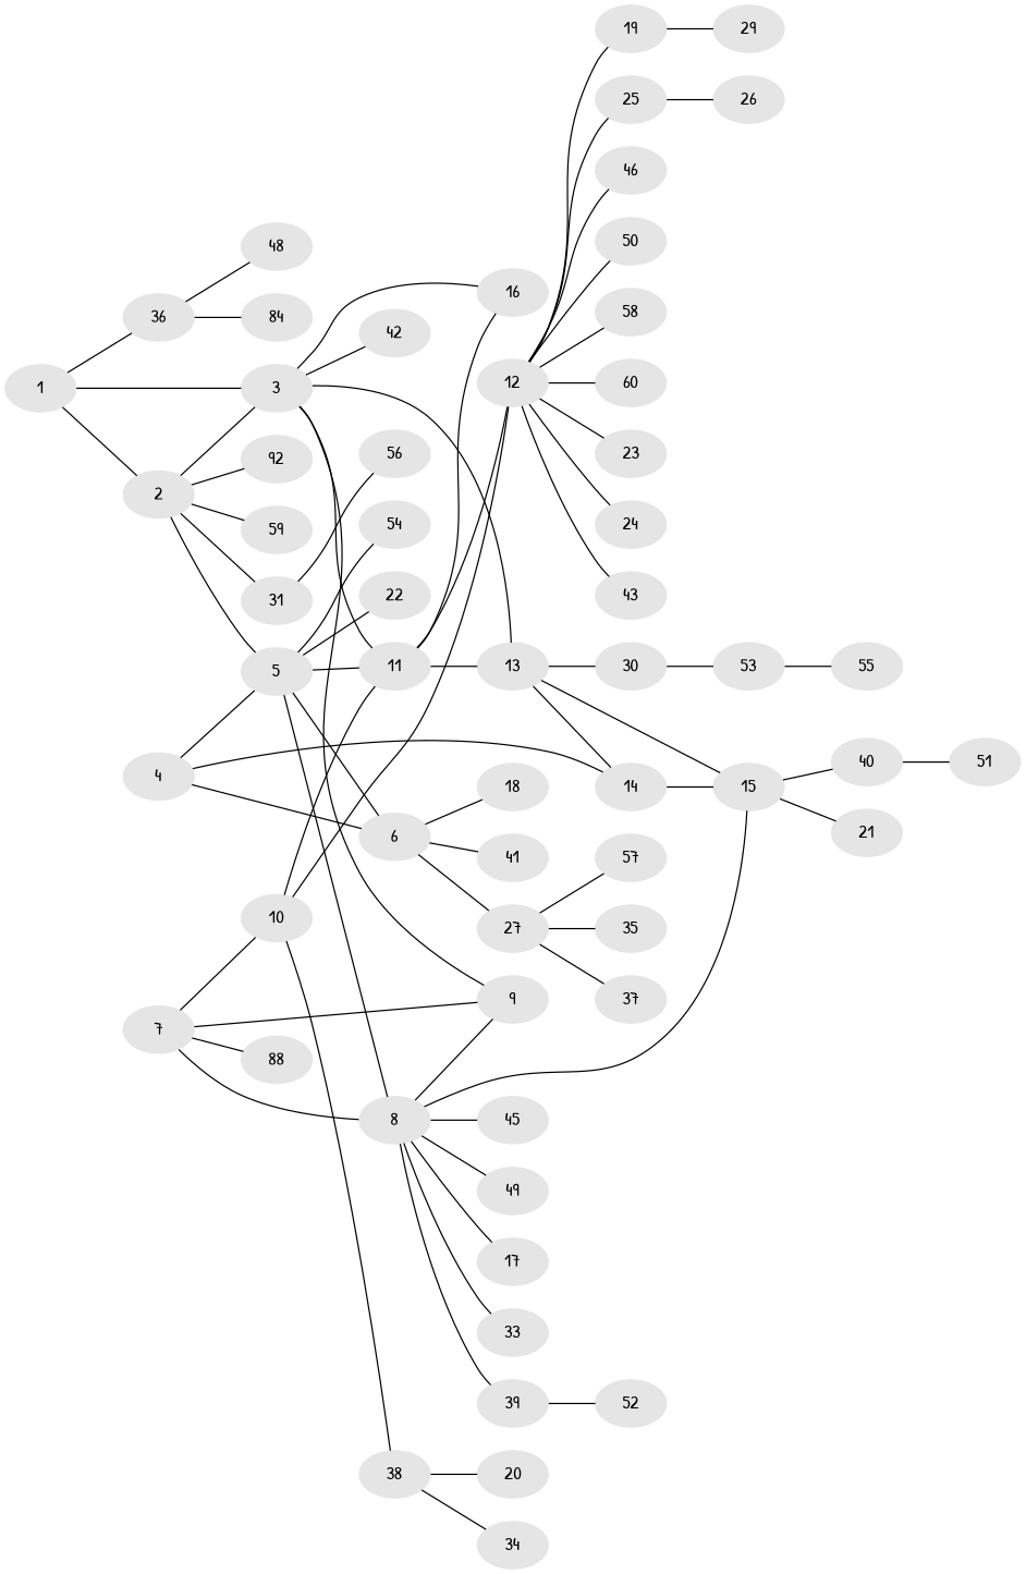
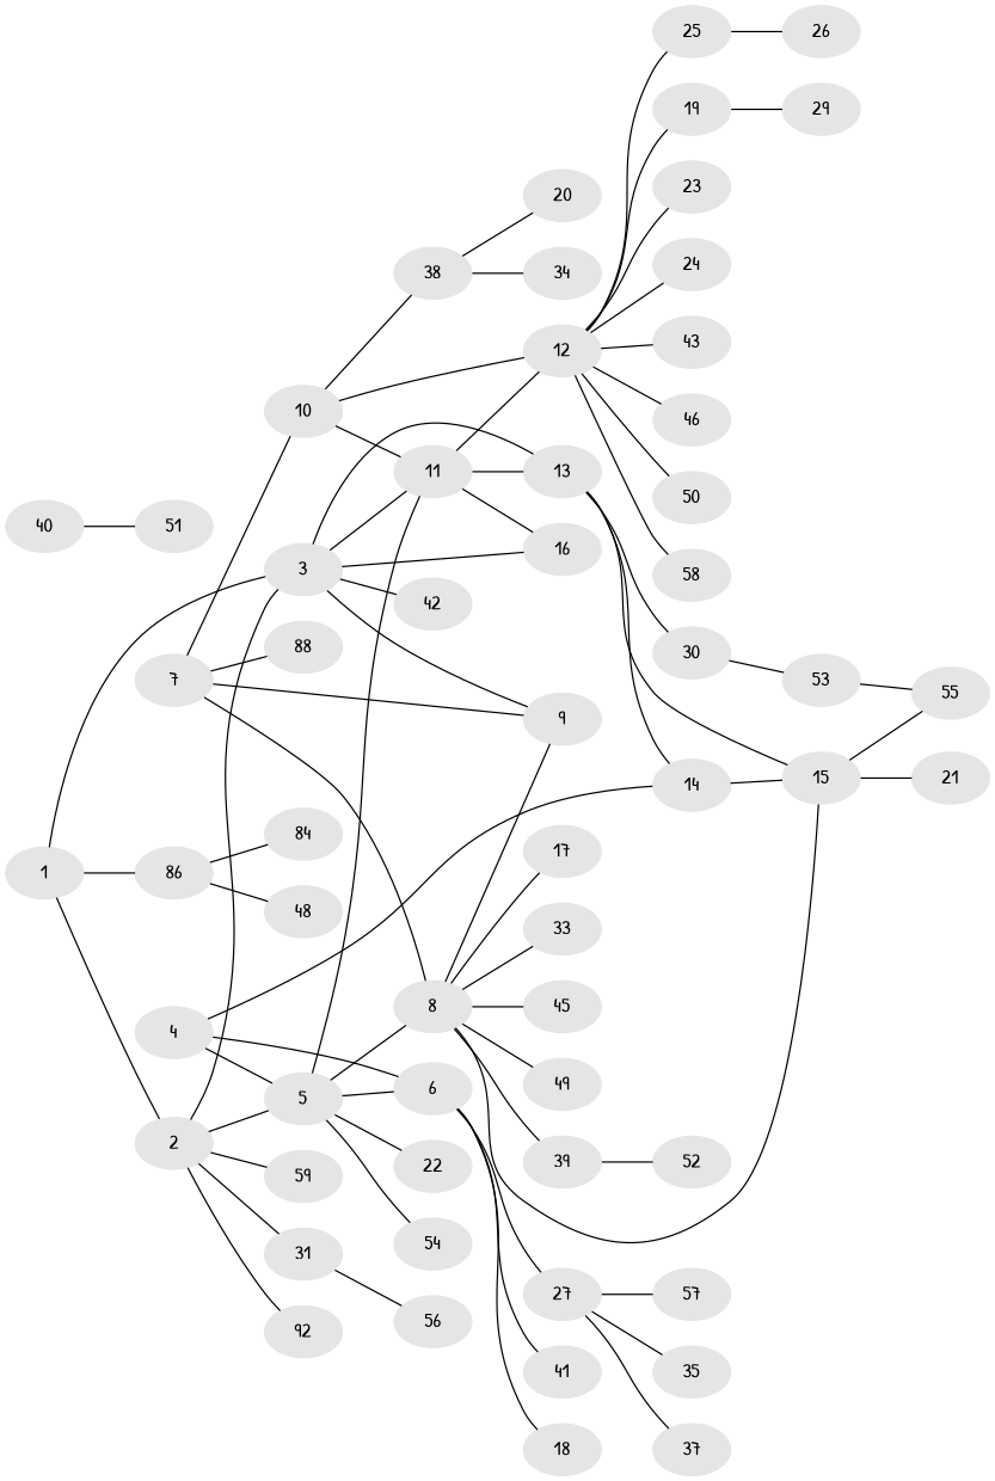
  graph {
    fontname="Patrick Hand"
    rankdir=LR
    node [color=gray90 fontname="Patrick Hand" style=filled]
    edge [fontname="Patrick Hand"]
    1
    2
    3
-   36
+   36 [label=86]
    5
    31
    n7 [label=92]
    59
    9
    11
    13
    16
    42
    n14 [label=84]
    48
    6
    8
    22
    54
    56
    12
    14
    15
    30
    4
    18
    27
    41
    17
    33
    39
    45
    49
    35
    37
    57
    7
    10
    n39 [label=88]
    38
    21
    40
    52
    19
    23
    24
    25
    43
    46
    50
    58
-   60
    20
    34
    29
    26
    53
    51
    55
    1 -- 2
    1 -- 3
    1 -- 36
    2 -- 3
    2 -- 5
    2 -- 31
    2 -- n7
    2 -- 59
    3 -- 9
    3 -- 11
    3 -- 13
    3 -- 16
    3 -- 42
    36 -- n14
    36 -- 48
    5 -- 11
    5 -- 6
    5 -- 8
    5 -- 22
    5 -- 54
    31 -- 56
    11 -- 13
    11 -- 16
    11 -- 12
    13 -- 14
    13 -- 15
    13 -- 30
    6 -- 18
    6 -- 27
    6 -- 41
    8 -- 9
    8 -- 15
    8 -- 17
    8 -- 33
    8 -- 39
    8 -- 45
    8 -- 49
    12 -- 19
    12 -- 23
    12 -- 24
    12 -- 25
    12 -- 43
    12 -- 46
    12 -- 50
    12 -- 58
-   12 -- 60
    14 -- 15
    15 -- 21
-   15 -- 40
+   15 -- 55
    30 -- 53
    4 -- 5
    4 -- 6
    4 -- 14
    27 -- 35
    27 -- 37
    27 -- 57
    39 -- 52
    7 -- 9
    7 -- 8
    7 -- 10
    7 -- n39
    10 -- 11
    10 -- 12
    10 -- 38
    38 -- 20
    38 -- 34
    40 -- 51
    19 -- 29
    25 -- 26
    53 -- 55
  }
